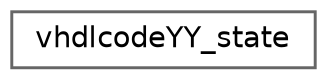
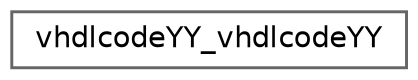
  digraph {
    rankdir=LR
-   n1 [color=grey40 fillcolor=white fontname=Helvetica fontsize=10 height=0.2 label=vhdlcodeYY_state shape=box style=filled width=0.4]
+   n1 [color=grey40 fillcolor=white fontname=Helvetica fontsize=10 height=0.2 label=vhdlcodeYY_vhdlcodeYY shape=box style=filled width=0.4]
  }
